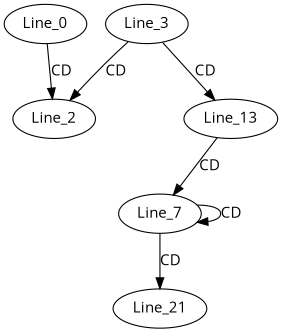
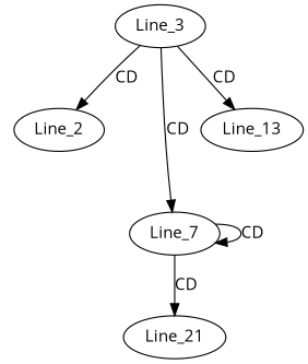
  digraph {
    fontname="Open Sans"
    node [fontname="Open Sans"]
    edge [fontname="Open Sans"]
-   Line_0
    Line_2
    Line_3
    Line_7
    Line_13
    n6 [label=Line_21]
-   Line_0 -> Line_2 [label=CD]
    Line_3 -> Line_2 [label=CD]
-   Line_13 -> Line_7 [label=CD]
+   Line_3 -> Line_7 [label=CD]
    Line_3 -> Line_13 [label=CD]
    Line_7 -> Line_7 [label=CD]
    Line_7 -> n6 [label=CD]
  }
